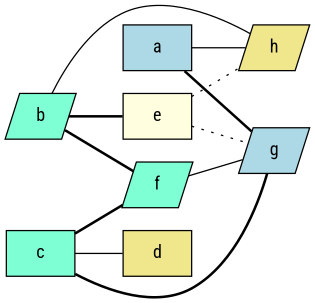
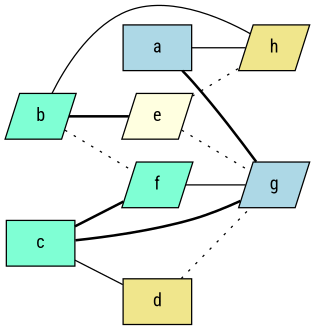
  graph {
    fontname="Roboto Condensed"
    rankdir=LR
    node [fillcolor=aquamarine fontname="Roboto Condensed" shape=box style=filled]
    edge [fontname="Roboto Condensed" style=bold]
    a [fillcolor=lightblue]
    g [fillcolor=lightblue shape=parallelogram]
    h [fillcolor=khaki shape=parallelogram]
    b [shape=parallelogram]
-   e [fillcolor=lightyellow]
+   e [fillcolor=lightyellow shape=parallelogram]
    f [shape=parallelogram]
    c
    d [fillcolor=khaki]
    a -- g
    a -- h [style=solid]
    b -- h [style=solid]
    b -- e
-   b -- f
+   b -- f [style=dotted]
    e -- g [style=dotted]
    e -- h [style=dotted]
    f -- g [style=solid]
    c -- g
    c -- f
    c -- d [style=solid]
+   d -- g [style=dotted]
  }
